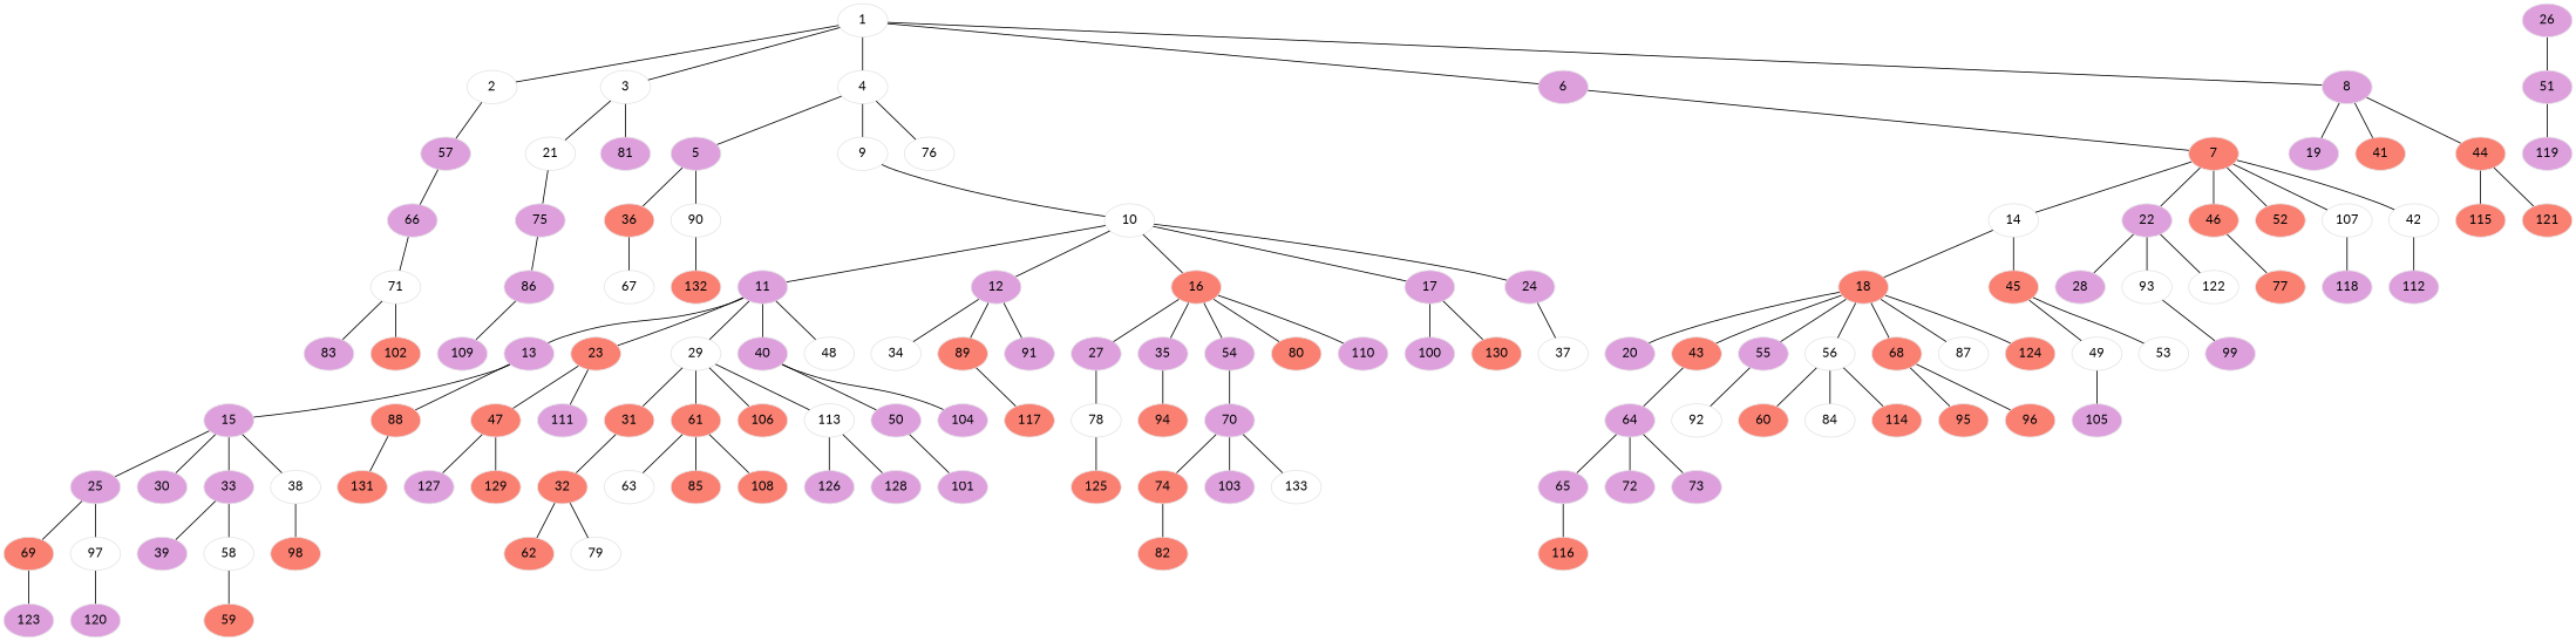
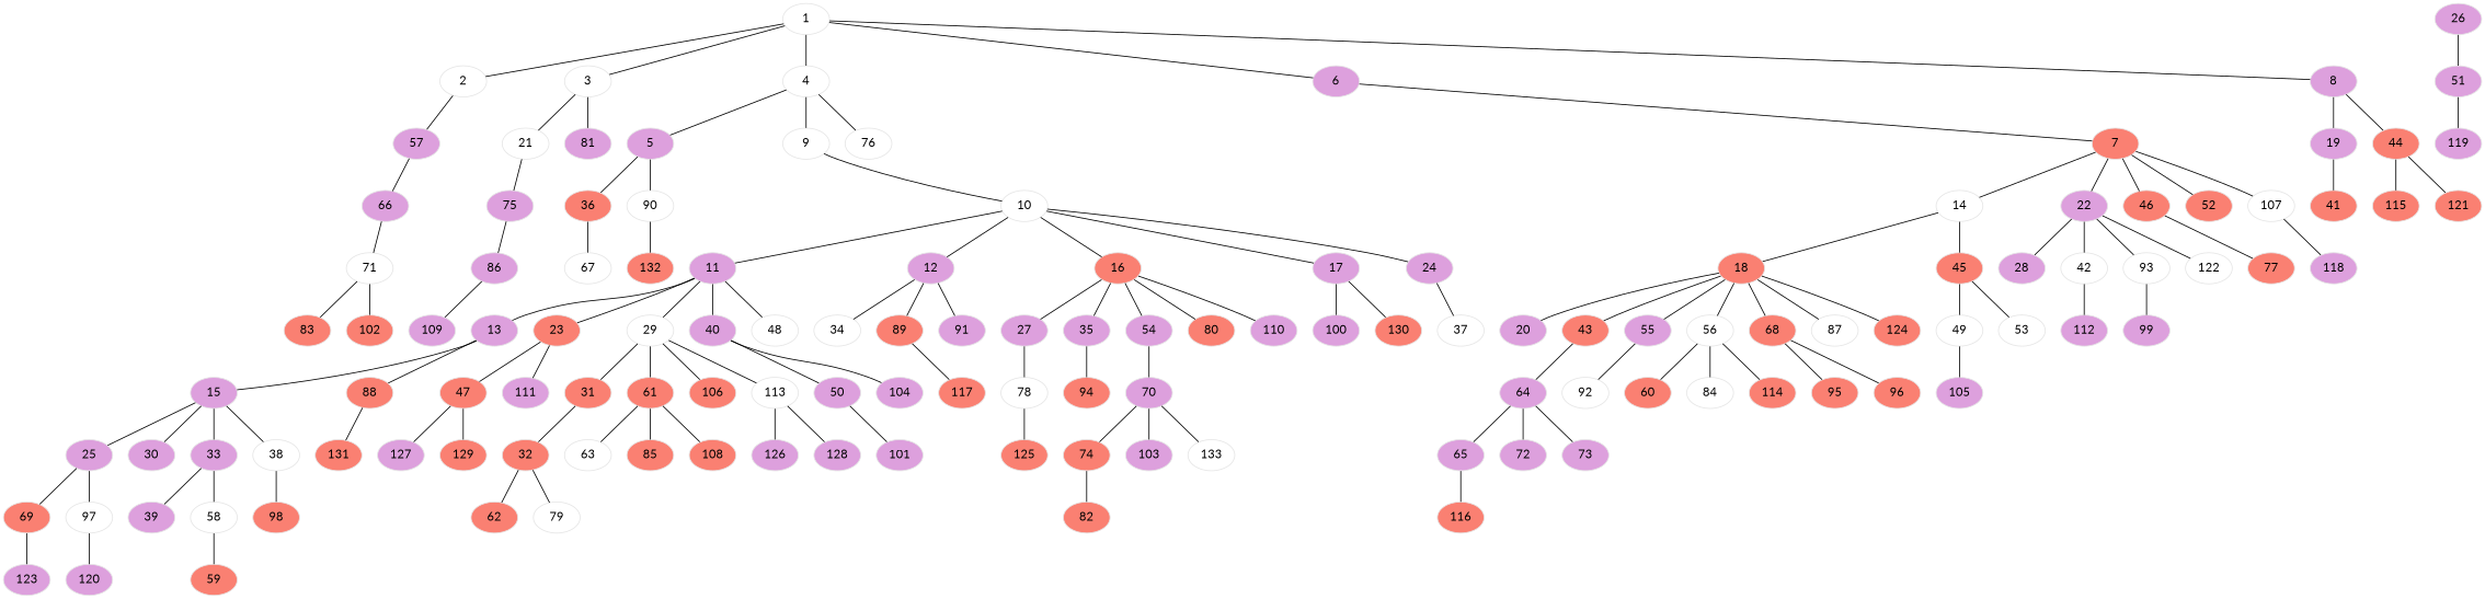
  graph {
    fontname=Lato
    node [color=gray90 fillcolor=plum fontname=Lato style=filled]
    edge [fontname=Lato]
    1 [fillcolor=white]
    2 [fillcolor=white]
    3 [fillcolor=white]
    4 [fillcolor=white]
    6
    8
    57
    21 [fillcolor=white]
    81
    5
    9 [fillcolor=white]
    76 [fillcolor=white]
    7 [fillcolor=salmon]
    19
    41 [fillcolor=salmon]
    44 [fillcolor=salmon]
    66
    75
    36 [fillcolor=salmon]
    90 [fillcolor=white]
    10 [fillcolor=white]
    67 [fillcolor=white]
    132 [fillcolor=salmon]
    14 [fillcolor=white]
    22
    46 [fillcolor=salmon]
    52 [fillcolor=salmon]
    107 [fillcolor=white]
    18 [fillcolor=salmon]
    45 [fillcolor=salmon]
    28
    42 [fillcolor=white]
    93 [fillcolor=white]
    122 [fillcolor=white]
    77 [fillcolor=salmon]
    118
    115 [fillcolor=salmon]
    121 [fillcolor=salmon]
    11
    12
    16 [fillcolor=salmon]
    17
    24
    13
    23 [fillcolor=salmon]
    29 [fillcolor=white]
    40
    48 [fillcolor=white]
    34 [fillcolor=white]
    89 [fillcolor=salmon]
    91
    27
    35
    54
    80 [fillcolor=salmon]
    110
    100
    130 [fillcolor=salmon]
    37 [fillcolor=white]
    15
    88 [fillcolor=salmon]
    47 [fillcolor=salmon]
    111
    31 [fillcolor=salmon]
    61 [fillcolor=salmon]
    106 [fillcolor=salmon]
    113 [fillcolor=white]
    50
    104
    117 [fillcolor=salmon]
    25
    30
    33
    38 [fillcolor=white]
    131 [fillcolor=salmon]
    20
    43 [fillcolor=salmon]
    55
    56 [fillcolor=white]
    68 [fillcolor=salmon]
    87 [fillcolor=white]
    124 [fillcolor=salmon]
    49 [fillcolor=white]
    53 [fillcolor=white]
    69 [fillcolor=salmon]
    97 [fillcolor=white]
    39
    58 [fillcolor=white]
    98 [fillcolor=salmon]
    78 [fillcolor=white]
    94 [fillcolor=salmon]
    70
    26
    51
    64
    92 [fillcolor=white]
    60 [fillcolor=salmon]
    84 [fillcolor=white]
    114 [fillcolor=salmon]
    95 [fillcolor=salmon]
    96 [fillcolor=salmon]
    86
    112
    99
    127
    129 [fillcolor=salmon]
    123
    120
    119
    125 [fillcolor=salmon]
    32 [fillcolor=salmon]
    63 [fillcolor=white]
    85 [fillcolor=salmon]
    108 [fillcolor=salmon]
    126
    128
    62 [fillcolor=salmon]
    79 [fillcolor=white]
    59 [fillcolor=salmon]
    101
    65
    72
    73
    105
    74 [fillcolor=salmon]
    103
    133 [fillcolor=white]
    71 [fillcolor=white]
    116 [fillcolor=salmon]
-   83
+   83 [fillcolor=salmon]
    102 [fillcolor=salmon]
    82 [fillcolor=salmon]
    109
    1 -- 2
    1 -- 3
    1 -- 4
    1 -- 6
    1 -- 8
    2 -- 57
    3 -- 21
    3 -- 81
    4 -- 5
    4 -- 9
    4 -- 76
    6 -- 7
    8 -- 19
-   8 -- 41
+   19 -- 41
    8 -- 44
    57 -- 66
    21 -- 75
    5 -- 36
    5 -- 90
    9 -- 10
    7 -- 14
    7 -- 22
    7 -- 46
    7 -- 52
    7 -- 107
    44 -- 115
    44 -- 121
    66 -- 71
    75 -- 86
    36 -- 67
    90 -- 132
    10 -- 11
    10 -- 12
    10 -- 16
    10 -- 17
    10 -- 24
    14 -- 18
    14 -- 45
    22 -- 28
-   7 -- 42
+   22 -- 42
    22 -- 93
    22 -- 122
    46 -- 77
    107 -- 118
    18 -- 20
    18 -- 43
    18 -- 55
    18 -- 56
    18 -- 68
    18 -- 87
    18 -- 124
    45 -- 49
    45 -- 53
    42 -- 112
    93 -- 99
    11 -- 13
    11 -- 23
    11 -- 29
    11 -- 40
    11 -- 48
    12 -- 34
    12 -- 89
    12 -- 91
    16 -- 27
    16 -- 35
    16 -- 54
    16 -- 80
    16 -- 110
    17 -- 100
    17 -- 130
    24 -- 37
    13 -- 15
    13 -- 88
    23 -- 47
    23 -- 111
    29 -- 31
    29 -- 61
    29 -- 106
    29 -- 113
    40 -- 50
    40 -- 104
    89 -- 117
    27 -- 78
    35 -- 94
    54 -- 70
    15 -- 25
    15 -- 30
    15 -- 33
    15 -- 38
    88 -- 131
    47 -- 127
    47 -- 129
    31 -- 32
    61 -- 63
    61 -- 85
    61 -- 108
    113 -- 126
    113 -- 128
    50 -- 101
    25 -- 69
    25 -- 97
    33 -- 39
    33 -- 58
    38 -- 98
    43 -- 64
    55 -- 92
    56 -- 60
    56 -- 84
    56 -- 114
    68 -- 95
    68 -- 96
    49 -- 105
    69 -- 123
    97 -- 120
    58 -- 59
    78 -- 125
    70 -- 74
    70 -- 103
    70 -- 133
    26 -- 51
    51 -- 119
    64 -- 65
    64 -- 72
    64 -- 73
    86 -- 109
    32 -- 62
    32 -- 79
    65 -- 116
    74 -- 82
    71 -- 83
    71 -- 102
  }
